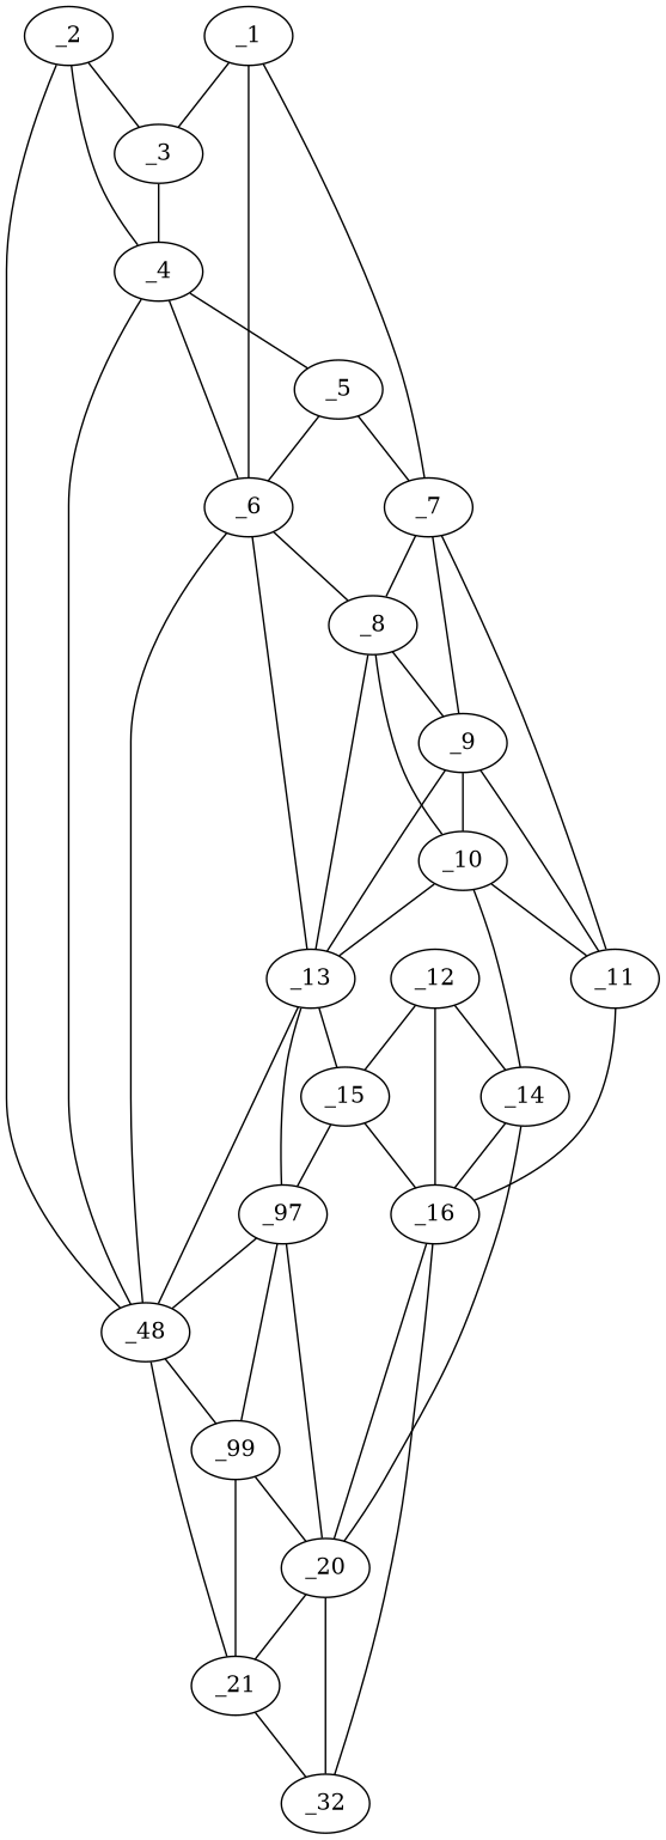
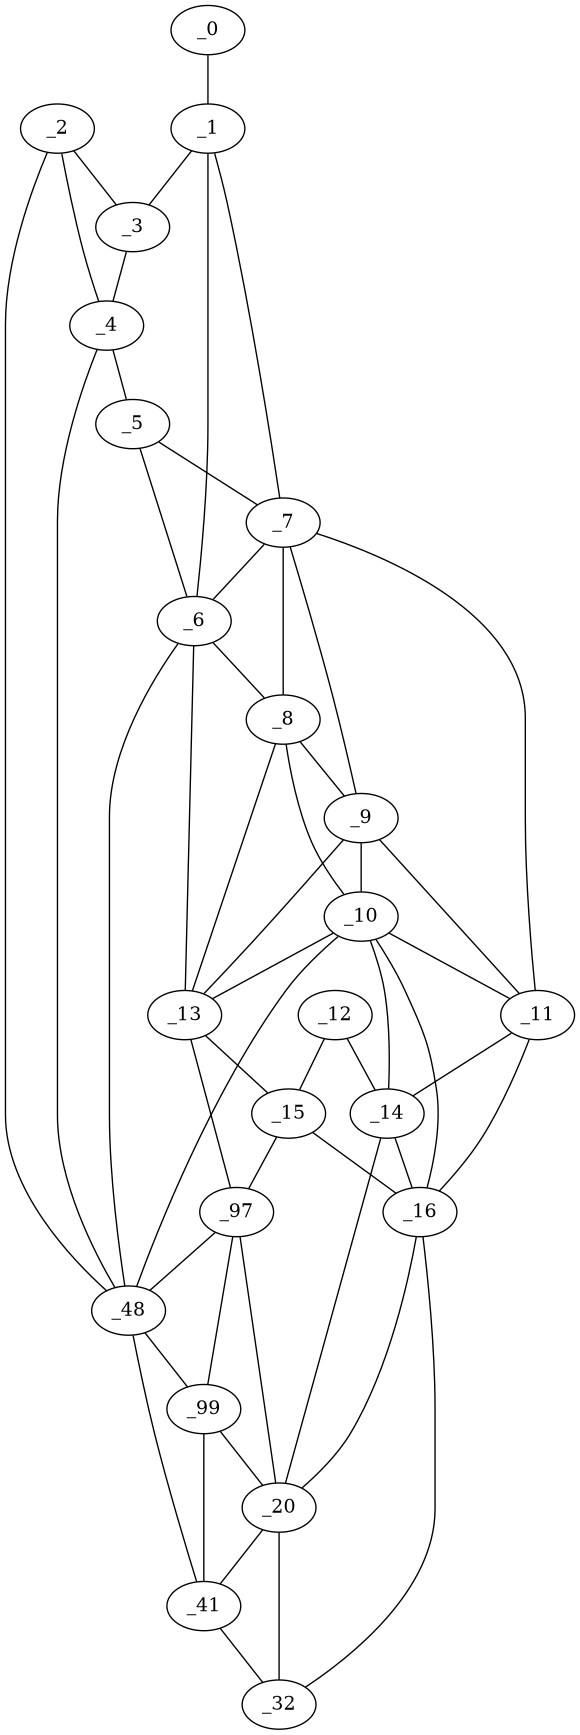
  graph {
    node [x=61 y=65]
    edge [valence=2]
+   _0 [x=6 y=61]
    _1 [x=8 y=55]
    _3 [x=22 y=54]
    _7 [x=37 y=45]
    _6 [x=34]
    _2 [x=17 y=66]
    _4 [x=28 y=66]
    n8 [label=_48 x=81 y=84]
    _8 [x=43 y=59]
    _9 [x=48 y=51]
    _11 [x=57 y=43]
    _5 [x=30 y=56]
    n13 [label=_99 x=82 y=79]
-   _21 [x=107 y=84]
+   _21 [x=107 y=84 label=_41]
    _13 [y=64]
    _10 [x=55 y=53]
    _14 [x=67 y=46]
    _16 [x=73 y=47]
    _20 [x=88 y=56]
    n20 [label=_32 x=122 y=68]
    _15 [x=72]
    n22 [label=_97 x=77 y=74]
    _12 [y=57]
+   _0 -- _1 [valence=1]
    _1 -- _3
    _1 -- _7 [valence=1]
    _1 -- _6
    _3 -- _4
    _7 -- _8
    _7 -- _9 [valence=1]
    _7 -- _11 [valence=1]
    _6 -- n8
    _6 -- _8 [valence=1]
    _6 -- _13
    _2 -- _3
    _2 -- _4 [valence=1]
    _2 -- n8 [valence=1]
-   _4 -- _6
+   _7 -- _6
    _4 -- n8
    _4 -- _5
    n8 -- n13 [valence=1]
    n8 -- _21 [valence=1]
    _8 -- _9
    _8 -- _13
    _8 -- _10 [valence=1]
    _9 -- _11 [valence=1]
    _9 -- _13 [valence=1]
    _9 -- _10
+   _11 -- _14 [valence=1]
    _11 -- _16 [valence=1]
    _5 -- _7
    _5 -- _6
    n13 -- _21 [valence=1]
    n13 -- _20
    _21 -- n20 [valence=1]
-   _13 -- n8 [valence=1]
+   _10 -- n8 [valence=1]
    _13 -- _15
    _13 -- n22 [valence=1]
    _10 -- _11
    _10 -- _13
    _10 -- _14
    _14 -- _16 [valence=1]
    _14 -- _20 [valence=1]
    _16 -- _20
    _16 -- n20 [valence=1]
    _20 -- _21
    _20 -- n20 [valence=1]
    _15 -- _16
    _15 -- n22
    n22 -- n8
    n22 -- n13
    n22 -- _20
    _12 -- _14
-   _12 -- _16 [valence=1]
+   _10 -- _16 [valence=1]
    _12 -- _15
  }
